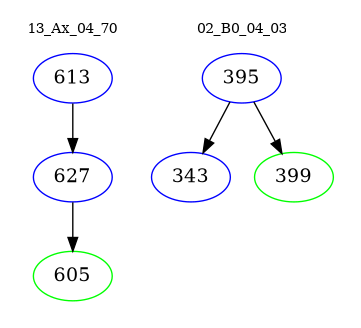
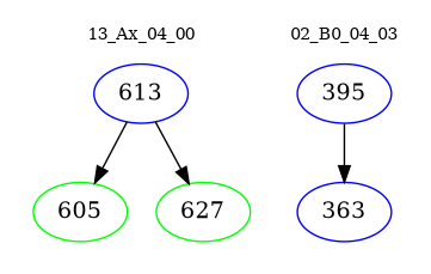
  digraph {
    node [color=blue]
    edge [color=black]
    n1 [label=613]
    n2 [color=green label=605]
-   n3 [label=627]
+   n3 [color=green label=627]
    n4 [label=395]
-   n5 [label=343]
-   n6 [color=green label=399]
+   n5 [label=363]
    subgraph cluster_1 {
      color=white
      fontsize=10
-     label="13_Ax_04_70"
+     label="13_Ax_04_00"
      n1
      n2
      n3
    }
    subgraph cluster_2 {
      color=white
      fontsize=10
      label="02_B0_04_03"
      n4
      n5
-     n6
    }
-   n3 -> n2
+   n1 -> n2
    n1 -> n3
    n4 -> n5
-   n4 -> n6
  }
